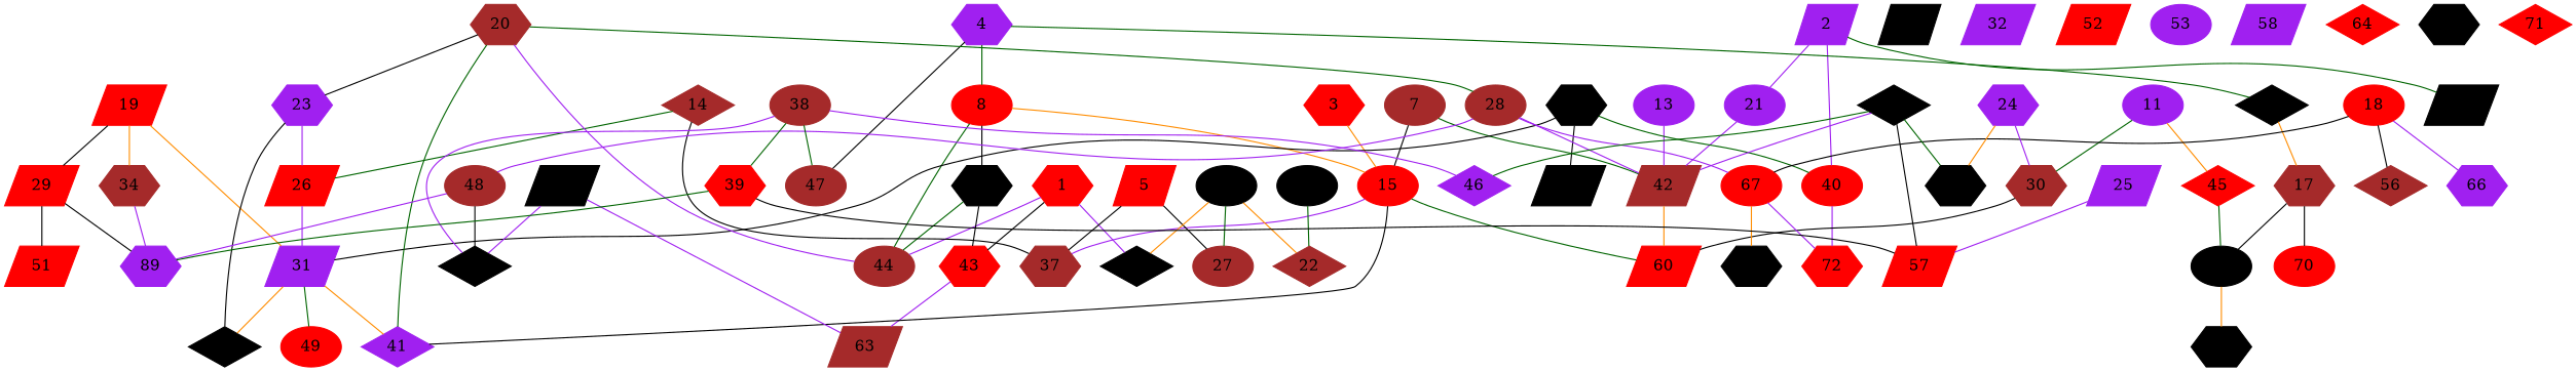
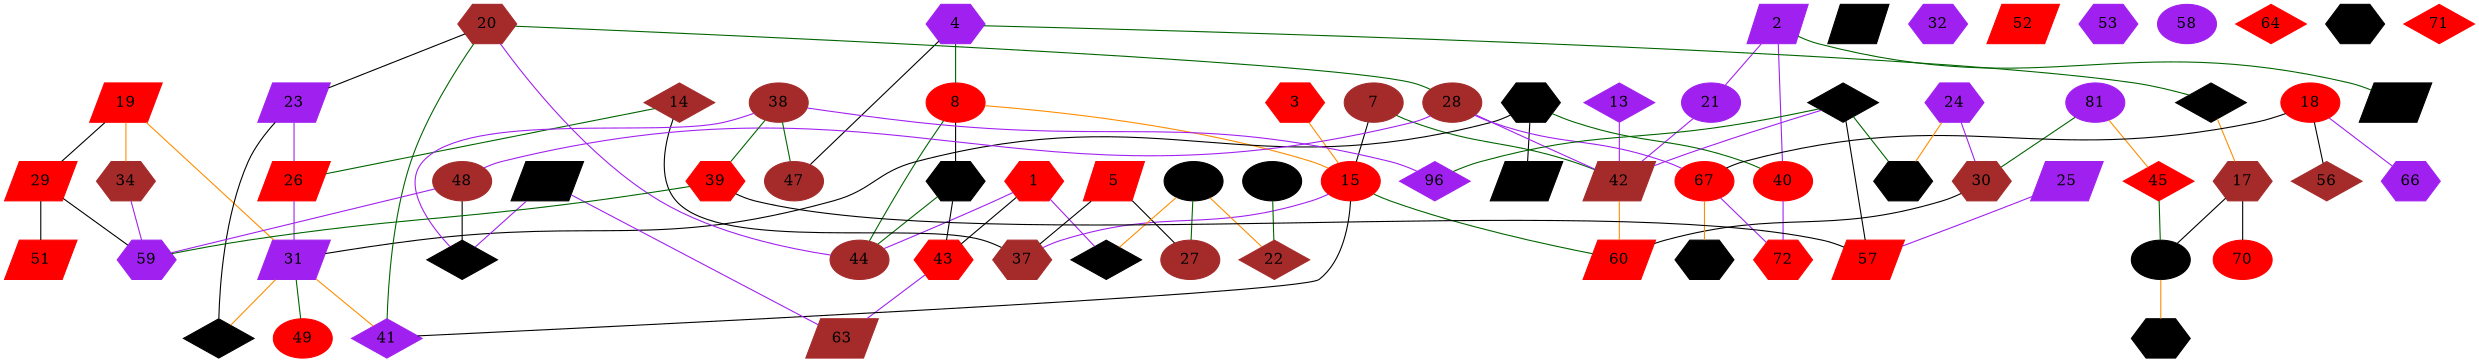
  graph {
    node [color=red shape=hexagon style=filled]
    edge [color=purple]
    1
    43
    44 [color=brown shape=ellipse]
    61 [color=black shape=diamond]
    63 [color=brown shape=parallelogram]
    2 [color=purple shape=parallelogram]
    21 [color=purple shape=ellipse]
    40 [shape=ellipse]
    50 [color=black shape=parallelogram]
    42 [color=brown shape=parallelogram]
    72
    15 [shape=ellipse]
    3
    37 [color=brown]
    41 [color=purple shape=diamond]
    60 [shape=parallelogram]
    4 [color=purple]
    8 [shape=ellipse]
    10 [color=black shape=diamond]
    47 [color=brown shape=ellipse]
    33 [color=black]
    17 [color=brown]
    5 [shape=parallelogram]
    27 [color=brown shape=ellipse]
    6 [color=black shape=ellipse]
    22 [color=brown shape=diamond]
    7 [color=brown shape=ellipse]
    9 [color=black shape=parallelogram]
    55 [color=black shape=ellipse]
    70 [shape=ellipse]
-   11 [color=purple shape=ellipse]
+   11 [color=purple shape=ellipse label=81]
    30 [color=brown]
    45 [shape=diamond]
    12 [color=black shape=ellipse]
-   13 [color=purple shape=ellipse]
+   13 [color=purple shape=diamond]
    14 [color=brown shape=diamond]
    26 [shape=parallelogram]
    31 [color=purple shape=parallelogram]
    16 [color=black]
    62 [color=black shape=parallelogram]
    54 [color=black shape=diamond]
    49 [shape=ellipse]
    73 [color=black]
    18 [shape=ellipse]
    56 [color=brown shape=diamond]
    66 [color=purple]
    67 [shape=ellipse]
    68 [color=black]
    19 [shape=parallelogram]
    29 [shape=parallelogram]
    34 [color=brown]
    51 [shape=parallelogram]
-   59 [color=purple label=89]
+   59 [color=purple]
    20 [color=brown]
-   23 [color=purple]
+   23 [color=purple shape=parallelogram]
    28 [color=brown shape=ellipse]
    48 [color=brown shape=ellipse]
    24 [color=purple]
    74 [color=black]
    25 [color=purple shape=parallelogram]
    57 [shape=parallelogram]
    65 [color=black shape=diamond]
-   46 [color=purple shape=diamond]
-   32 [color=purple shape=parallelogram]
+   46 [color=purple shape=diamond label=96]
+   32 [color=purple]
    35 [color=black shape=parallelogram]
    36 [color=black shape=diamond]
    38 [color=brown shape=ellipse]
    39
    52 [shape=parallelogram]
-   53 [color=purple shape=ellipse]
-   58 [color=purple shape=parallelogram]
+   53 [color=purple]
+   58 [color=purple shape=ellipse]
    64 [shape=diamond]
    69 [color=black]
    71 [shape=diamond]
    1 -- 43 [color=black]
    1 -- 44
    1 -- 61
    43 -- 63
    2 -- 21
    2 -- 40
    2 -- 50 [color=darkgreen]
    21 -- 42
    40 -- 72
    42 -- 60 [color=darkorange]
    15 -- 37
    15 -- 41 [color=black]
    15 -- 60 [color=darkgreen]
    3 -- 15 [color=darkorange]
    4 -- 8 [color=darkgreen]
    4 -- 10 [color=darkgreen]
    4 -- 47 [color=black]
    8 -- 44 [color=darkgreen]
    8 -- 15 [color=darkorange]
    8 -- 33 [color=black]
    10 -- 17 [color=darkorange]
    33 -- 43 [color=black]
    33 -- 44 [color=darkgreen]
    17 -- 55 [color=black]
    17 -- 70 [color=black]
    5 -- 37 [color=black]
    5 -- 27 [color=black]
    6 -- 22 [color=darkgreen]
    7 -- 42 [color=darkgreen]
    7 -- 15 [color=black]
    55 -- 73 [color=darkorange]
    11 -- 30 [color=darkgreen]
    11 -- 45 [color=darkorange]
    30 -- 60 [color=black]
    45 -- 55 [color=darkgreen]
    12 -- 61 [color=darkorange]
    12 -- 27 [color=darkgreen]
    12 -- 22 [color=darkorange]
    13 -- 42
    14 -- 37 [color=black]
    14 -- 26 [color=darkgreen]
    26 -- 31
    31 -- 41 [color=darkorange]
    31 -- 54 [color=darkorange]
    31 -- 49 [color=darkgreen]
    16 -- 40 [color=darkgreen]
    16 -- 31 [color=black]
    16 -- 62 [color=black]
    18 -- 56 [color=black]
    18 -- 66
    18 -- 67 [color=black]
    67 -- 72
    67 -- 68 [color=darkorange]
    19 -- 31 [color=darkorange]
    19 -- 29 [color=black]
    19 -- 34 [color=darkorange]
    29 -- 51 [color=black]
    29 -- 59 [color=black]
    34 -- 59
    20 -- 44
    20 -- 41 [color=darkgreen]
    20 -- 23 [color=black]
    20 -- 28 [color=darkgreen]
    23 -- 26
    23 -- 54 [color=black]
    28 -- 42
    28 -- 67
    28 -- 48
    48 -- 59
    48 -- 65 [color=black]
    24 -- 30
    24 -- 74 [color=darkorange]
    25 -- 57
    35 -- 63
    35 -- 65
    36 -- 42
    36 -- 74 [color=darkgreen]
    36 -- 57 [color=black]
    36 -- 46 [color=darkgreen]
    38 -- 47 [color=darkgreen]
    38 -- 65
    38 -- 46
    38 -- 39 [color=darkgreen]
    39 -- 59 [color=darkgreen]
    39 -- 57 [color=black]
  }
